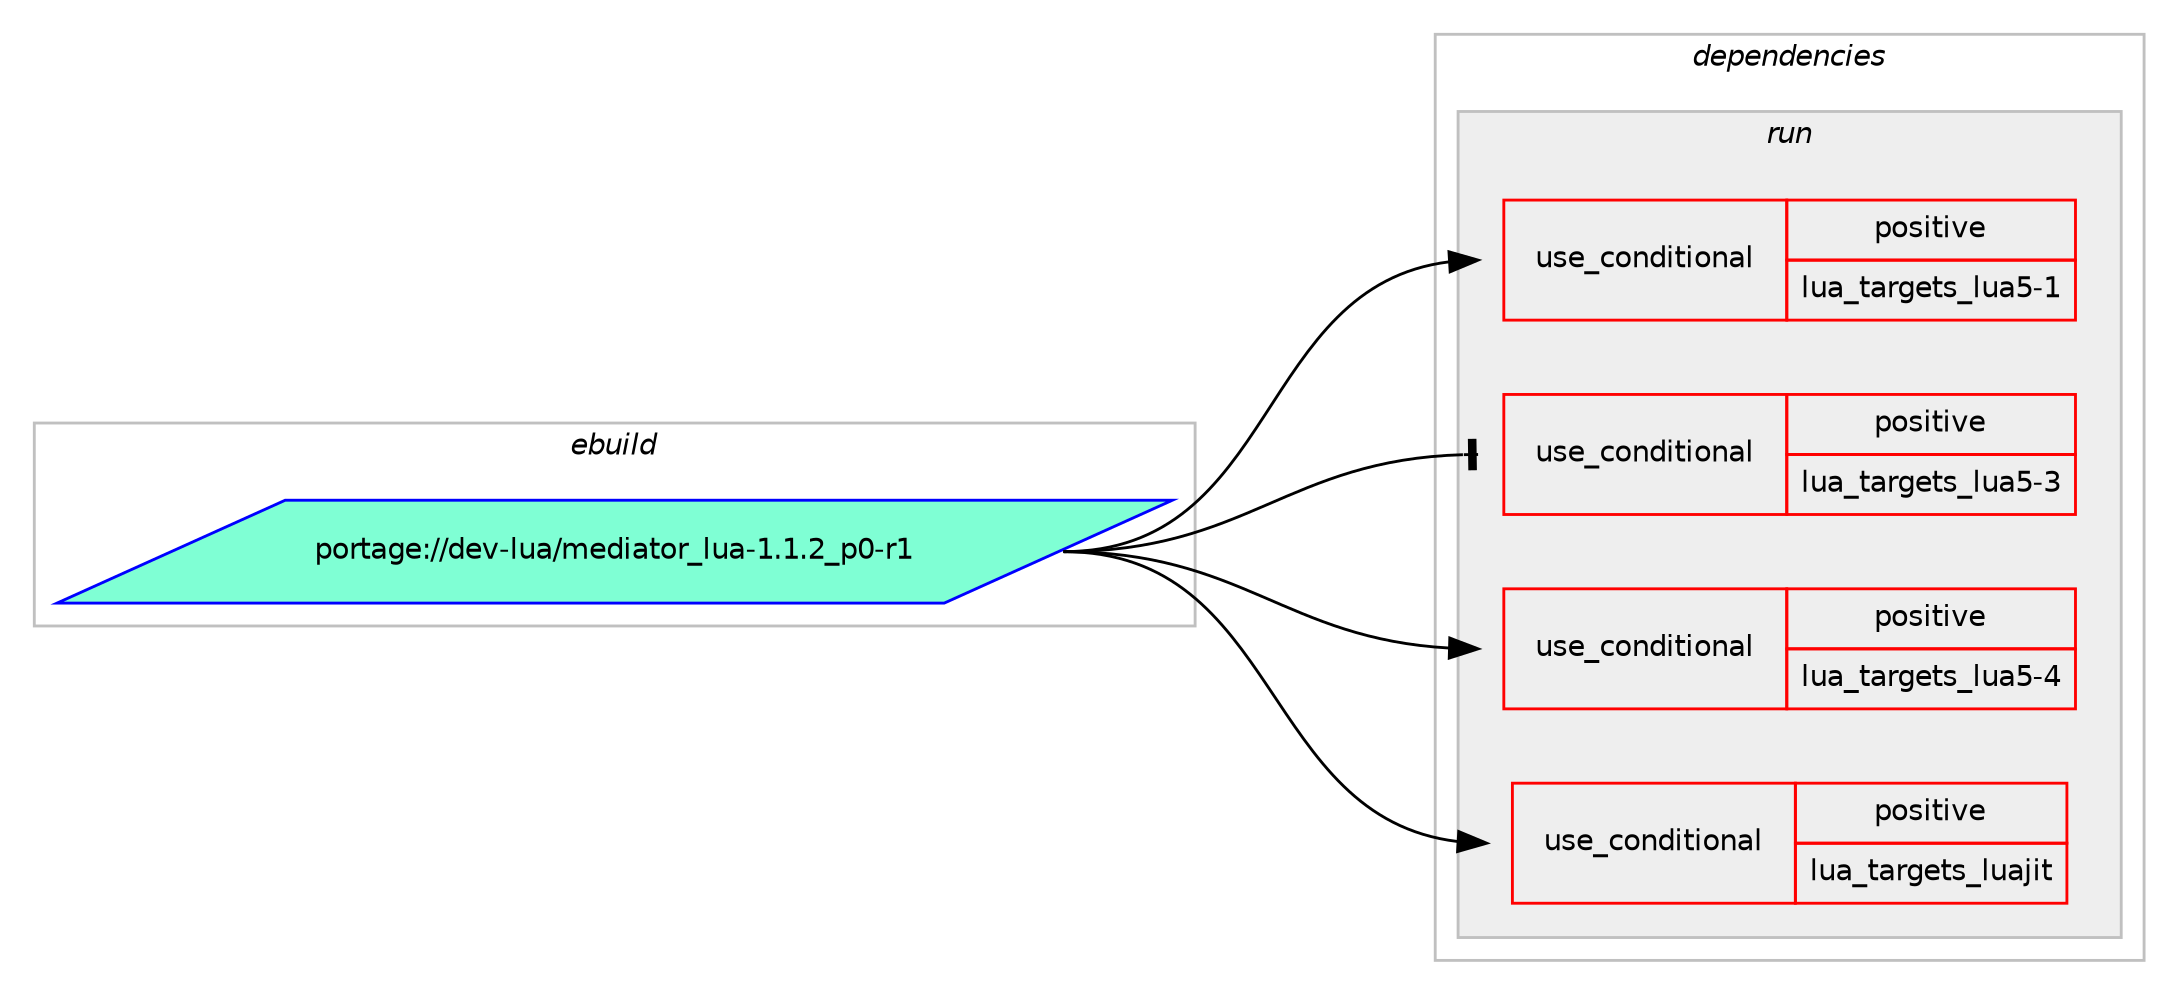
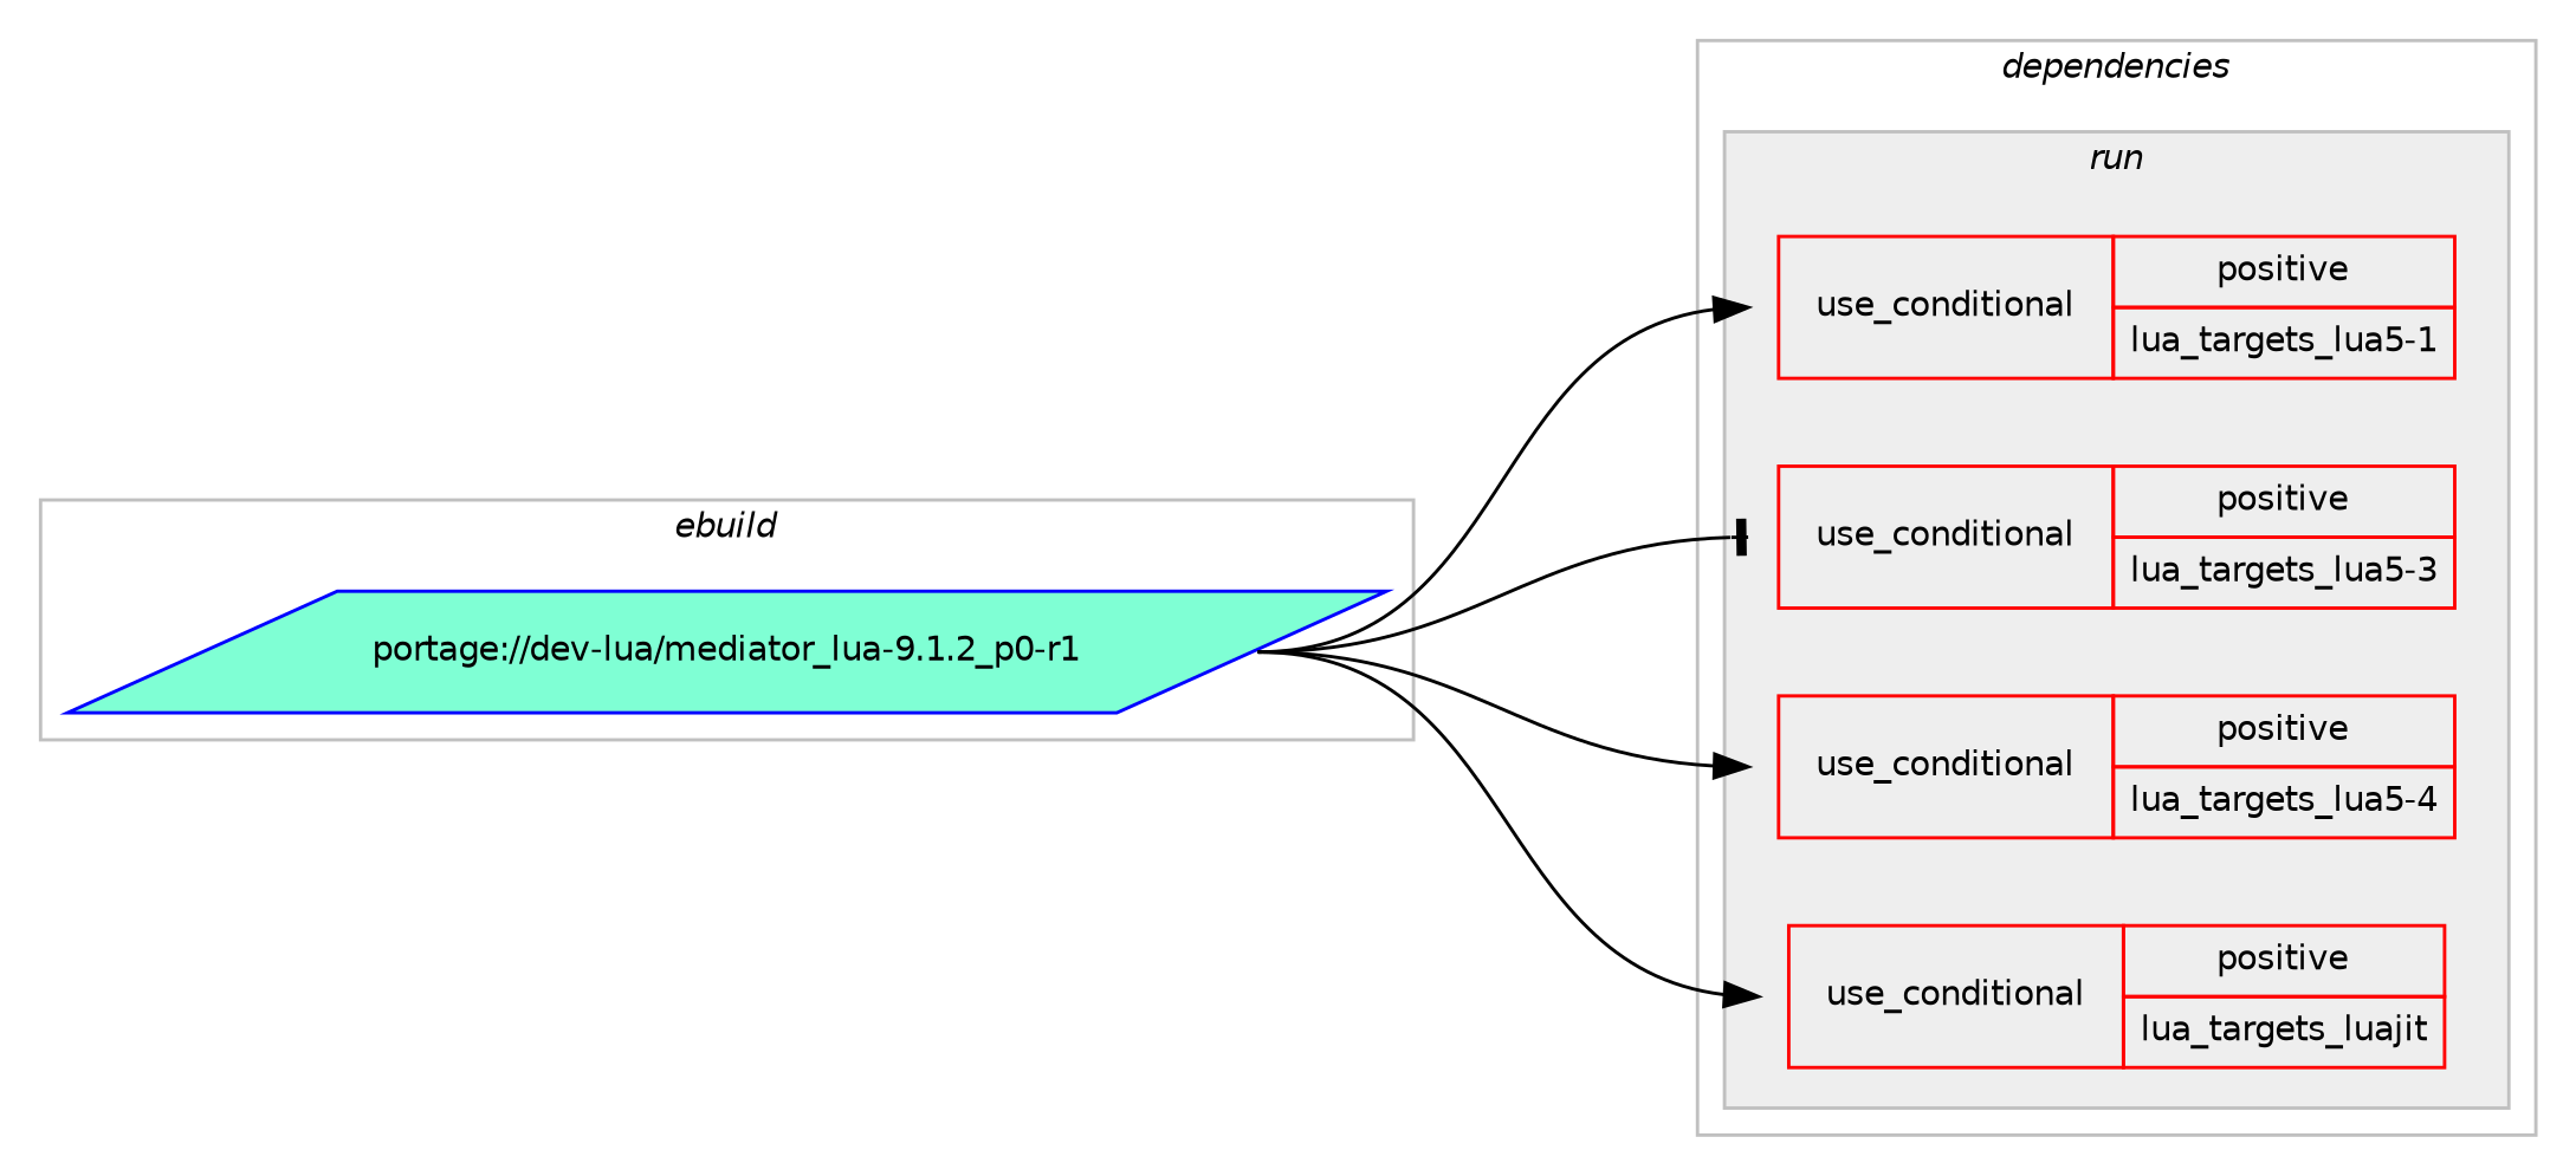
  digraph {
    compound=true
    concentrate=true
    fontname=Helvetica
    fontsize=10
    newrank=true
    rankdir=LR
    ranksep=1.5
    node [color=red fontname=Helvetica fontsize=10 shape=none]
    edge [arrowhead=normal headport=w style=solid tailport=e weight=20]
-   n1 [color=blue label="portage://dev-lua/mediator_lua-1.1.2_p0-r1" width=4 style=filled fillcolor=aquamarine shape=parallelogram]
+   n1 [color=blue label="portage://dev-lua/mediator_lua-9.1.2_p0-r1" width=4 style=filled fillcolor=aquamarine shape=parallelogram]
    n2 [label=<<TABLE BORDER="0" CELLBORDER="1" CELLSPACING="0" CELLPADDING="4"><TR><TD ROWSPAN="3" CELLPADDING="10">use_conditional</TD></TR><TR><TD>positive</TD></TR><TR><TD>lua_targets_lua5-1</TD></TR></TABLE>>]
    n3 [label=<<TABLE BORDER="0" CELLBORDER="1" CELLSPACING="0" CELLPADDING="4"><TR><TD ROWSPAN="3" CELLPADDING="10">use_conditional</TD></TR><TR><TD>positive</TD></TR><TR><TD>lua_targets_lua5-3</TD></TR></TABLE>>]
    n4 [label=<<TABLE BORDER="0" CELLBORDER="1" CELLSPACING="0" CELLPADDING="4"><TR><TD ROWSPAN="3" CELLPADDING="10">use_conditional</TD></TR><TR><TD>positive</TD></TR><TR><TD>lua_targets_lua5-4</TD></TR></TABLE>>]
    n5 [label=<<TABLE BORDER="0" CELLBORDER="1" CELLSPACING="0" CELLPADDING="4"><TR><TD ROWSPAN="3" CELLPADDING="10">use_conditional</TD></TR><TR><TD>positive</TD></TR><TR><TD>lua_targets_luajit</TD></TR></TABLE>>]
    subgraph cluster_1 {
      color=gray
      label=<<i>ebuild</i>>
      rank=same
      n1
    }
    subgraph cluster_2 {
      color=gray
      label=<<i>dependencies</i>>
      subgraph cluster_3 {
        color=gray
        fillcolor="#eeeeee"
        label=<<i>compile</i>>
        style=filled
      }
      subgraph cluster_4 {
        color=gray
        fillcolor="#eeeeee"
        label=<<i>compile and run</i>>
        style=filled
      }
      subgraph cluster_5 {
        color=gray
        fillcolor="#eeeeee"
        label=<<i>run</i>>
        style=filled
        subgraph sub_6 {
          color=gray
          fillcolor="#eeeeee"
          label=<<i>run</i>>
          style=filled
          n2
        }
        subgraph sub_7 {
          color=gray
          fillcolor="#eeeeee"
          label=<<i>run</i>>
          style=filled
          n3
        }
        subgraph sub_8 {
          color=gray
          fillcolor="#eeeeee"
          label=<<i>run</i>>
          style=filled
          n4
        }
        subgraph sub_9 {
          color=gray
          fillcolor="#eeeeee"
          label=<<i>run</i>>
          style=filled
          n5
        }
      }
    }
    subgraph cluster_10 {
      color=gray
      label=<<i>candidates</i>>
      rank=same
    }
    n1 -> n2
    n1 -> n3 [arrowhead=tee]
    n1 -> n4
    n1 -> n5
  }
